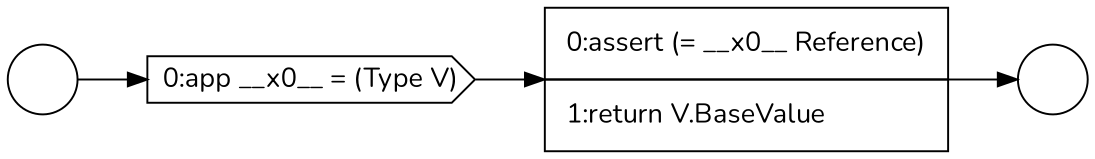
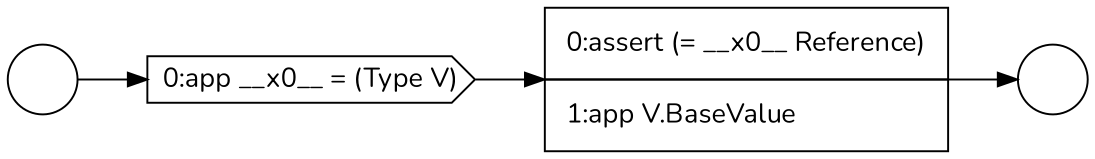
  digraph {
    rankdir=LR
    fontname=Nunito
    node [color=black fillcolor=white shape=circle style=filled fontname=Nunito]
    edge [color=black fontname=Nunito]
    n1 [label=" "]
    n2 [label=<<font color="black">0:app __x0__ = (Type V)</font>> shape=cds]
-   n3 [label=<<font color="black">     <table border="0" cellborder="1" cellspacing="0" cellpadding="10">       <tr><td align="left">0:assert (= __x0__ Reference)</td></tr>       <tr><td align="left">1:return V.BaseValue</td></tr>     </table>   </font>> margin=0 shape=none]
+   n3 [label=<<font color="black">     <table border="0" cellborder="1" cellspacing="0" cellpadding="10">       <tr><td align="left">0:assert (= __x0__ Reference)</td></tr>       <tr><td align="left">1:app V.BaseValue</td></tr>     </table>   </font>> margin=0 shape=none]
    n4 [label=" "]
    n1 -> n2
    n2 -> n3
    n3 -> n4
  }
